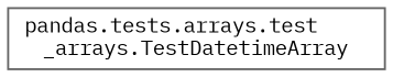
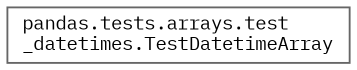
  digraph {
    rankdir=LR
    fontname="IBM Plex Mono"
-   n1 [color=grey40 fillcolor=white fontname="IBM Plex Mono" fontsize=10 height=0.2 label="pandas.tests.arrays.test\l_arrays.TestDatetimeArray" shape=box style=filled width=0.4]
+   n1 [color=grey40 fillcolor=white fontname="IBM Plex Mono" fontsize=10 height=0.2 label="pandas.tests.arrays.test\l_datetimes.TestDatetimeArray" shape=box style=filled width=0.4]
  }
